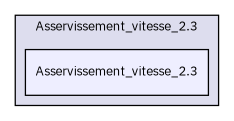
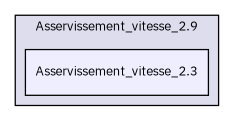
  digraph {
    compound=true
    fontname="IBM Plex Sans"
    n1 [fillcolor="#eeeeff" fontname="IBM Plex Sans" fontsize=10 label="Asservissement_vitesse_2.3" pencolor=black shape=box style=filled]
    subgraph cluster_1 {
      bgcolor="#ddddee"
      fontsize=10
-     label="Asservissement_vitesse_2.3"
+     label="Asservissement_vitesse_2.9"
      pencolor=black
      n1
    }
  }
